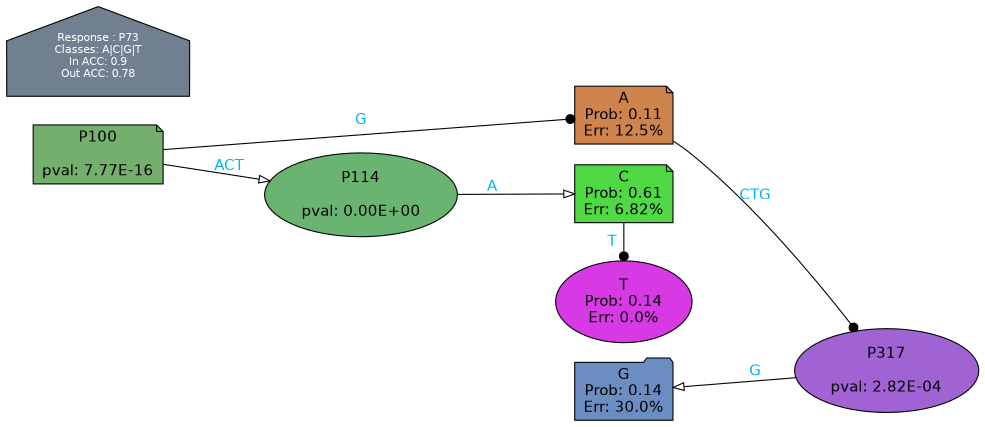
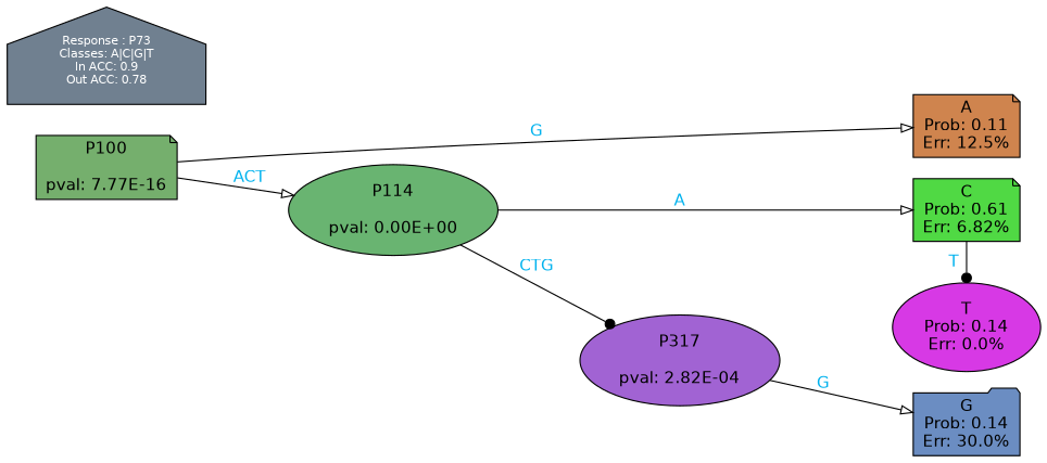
  digraph {
    rankdir=LR
    ranksep=equally
    splines=polylines
    node [color=black fontname=helvetica shape=note style="filled, rounded"]
    edge [arrowhead=dot fontcolor=deepskyblue2 fontname=helvetica]
    n1 [fillcolor="#50d944" label="C\nProb: 0.61\nErr: 6.82%"]
    n2 [fillcolor="#6b8dc2" label="G\nProb: 0.14\nErr: 30.0%" shape=folder]
    n3 [fillcolor="#d739e5" label="T\nProb: 0.14\nErr: 0.0%" shape=ellipse]
    n4 [fillcolor="#cf844e" label="A\nProb: 0.11\nErr: 12.5%"]
    n5 [align=left fillcolor=slategray fontcolor=white fontsize=10 label="Response : P73\nClasses: A|C|G|T\nIn ACC: 0.9\nOut ACC: 0.78\n" shape=house style=filled]
    n6 [fillcolor="#75af6d" label="P100\n\npval: 7.77E-16"]
    n7 [fillcolor="#69b471" label="P114\n\npval: 0.00E+00" shape=ellipse]
    n8 [fillcolor="#a163d3" label="P317\n\npval: 2.82E-04" shape=ellipse]
    subgraph sub_1 {
      rank=same
      n1
      n2
      n3
      n4
    }
    subgraph sub_2 {
      rank=same
      n5
      n6
    }
    n1 -> n3 [label=T]
-   n6 -> n4 [label=G]
+   n6 -> n4 [arrowhead=onormal label=G]
    n6 -> n7 [arrowhead=onormal label=ACT]
    n7 -> n1 [arrowhead=onormal label=A]
-   n4 -> n8 [label=CTG]
+   n7 -> n8 [label=CTG]
    n8 -> n2 [arrowhead=onormal label=G]
  }
